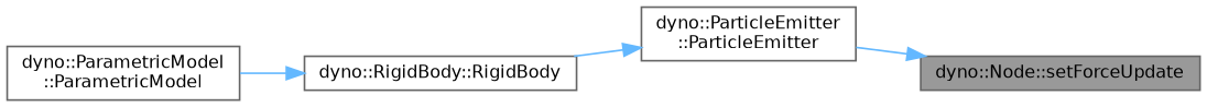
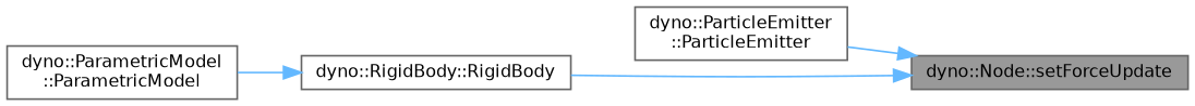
  digraph {
    rankdir=RL
    node [color=grey40 fillcolor=white fontname=Helvetica fontsize=10 shape=box style=filled]
    edge [color=steelblue1 dir=back fontname=Helvetica fontsize=10 labelfontname=Helvetica labelfontsize=10 style=solid]
    n1 [color=gray40 fillcolor=grey60 fontcolor=black height=0.2 label="dyno::Node::setForceUpdate" width=0.4]
    n2 [height=0.2 label="dyno::ParticleEmitter\l::ParticleEmitter" width=0.4]
    n3 [height=0.2 label="dyno::RigidBody::RigidBody" width=0.4]
    n4 [height=0.2 label="dyno::ParametricModel\l::ParametricModel" width=0.4]
    n1 -> n2
-   n2 -> n3
+   n1 -> n3
    n3 -> n4
  }
